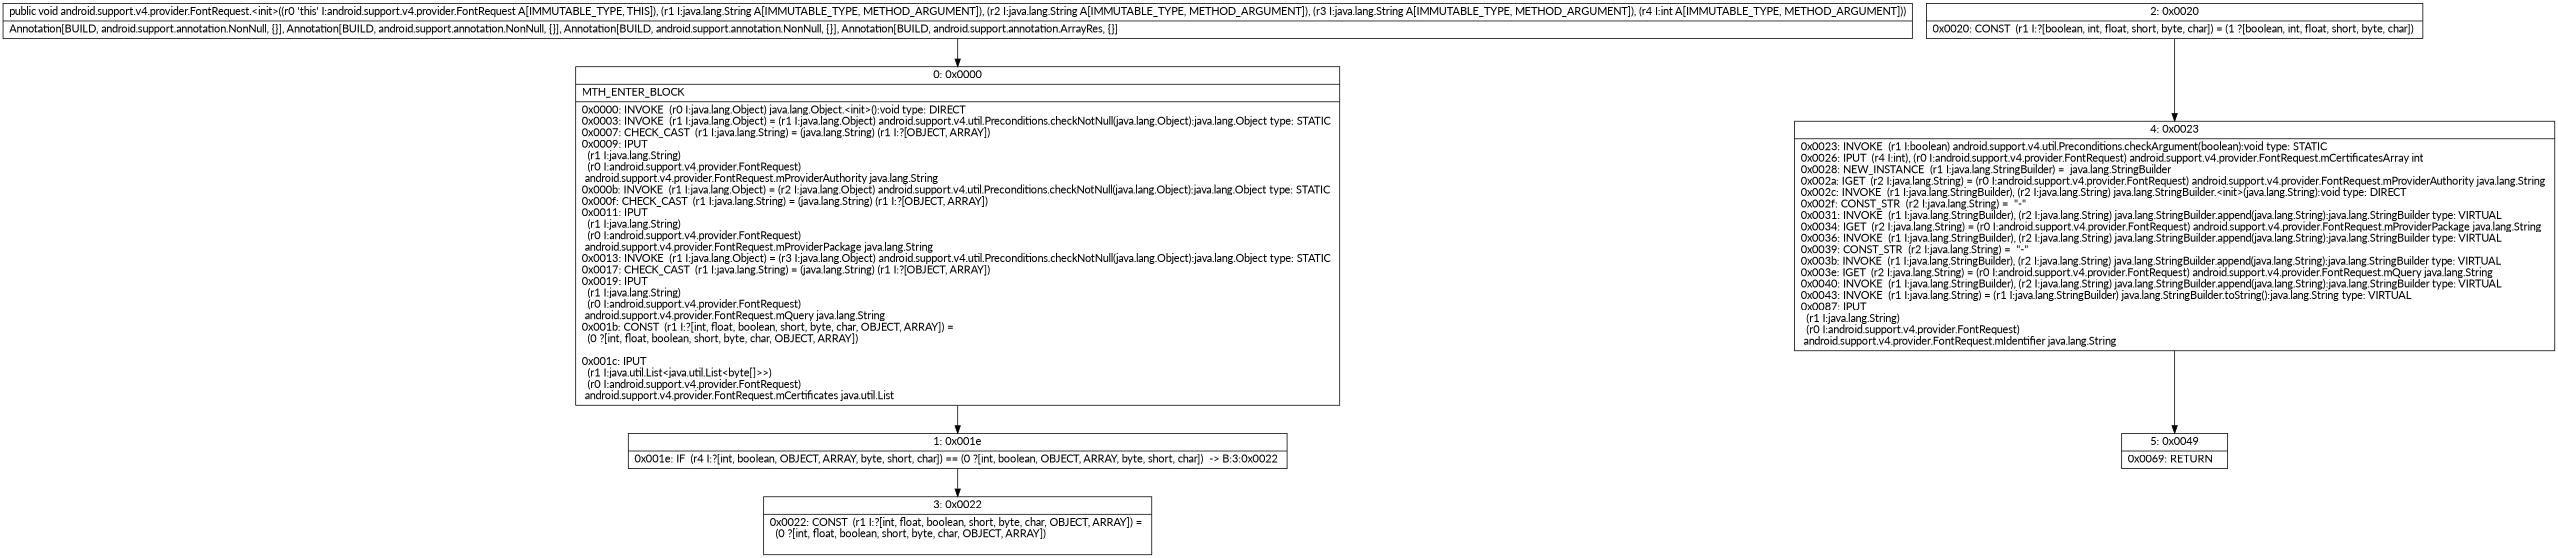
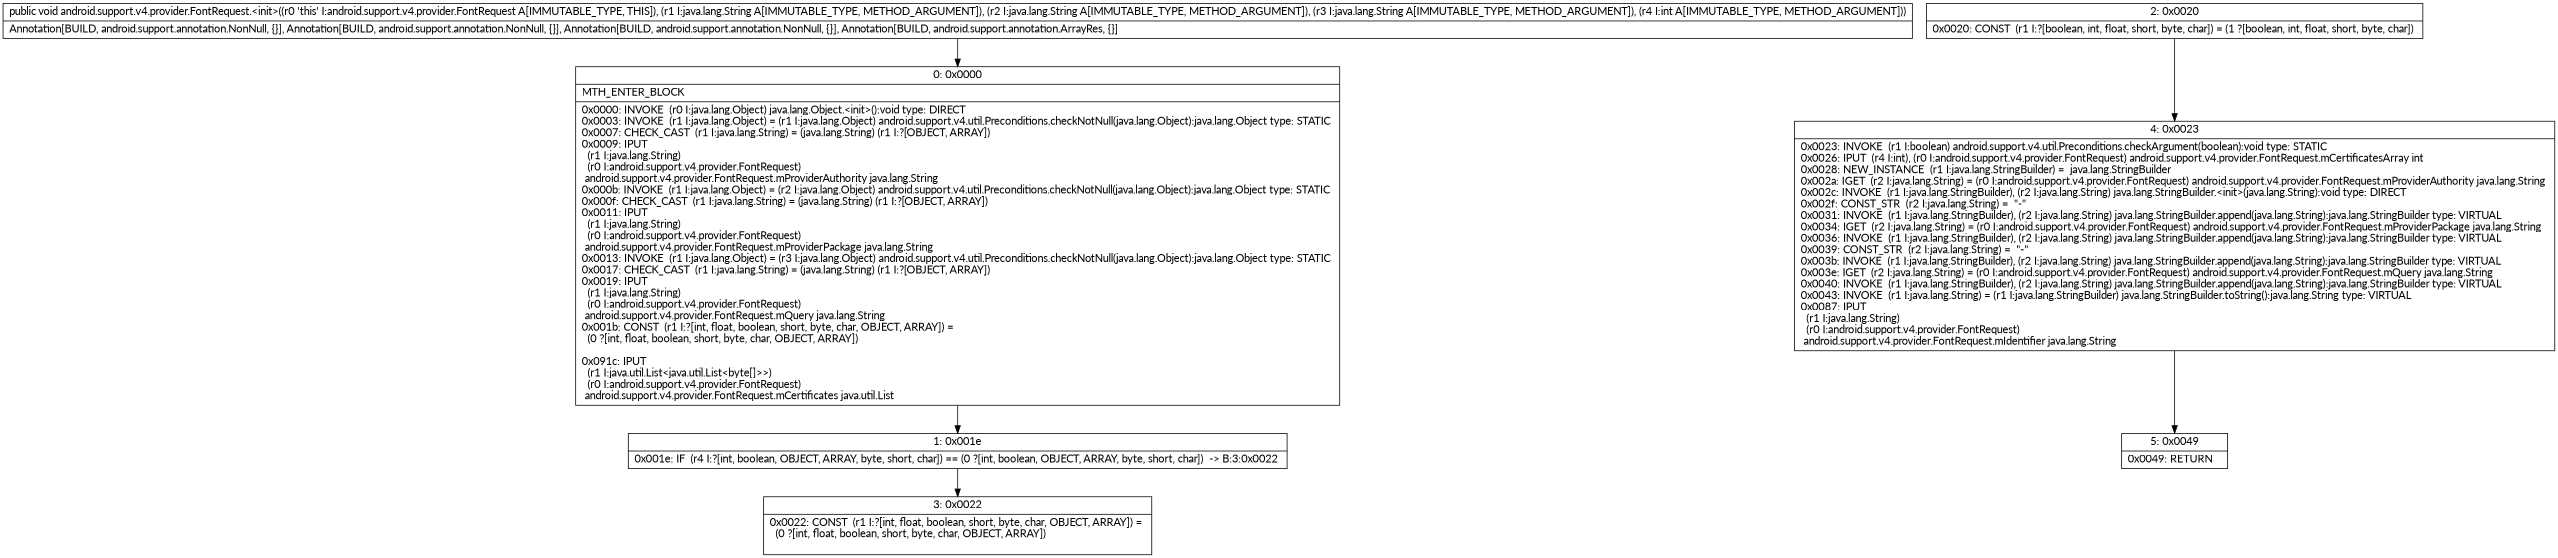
  digraph {
    fontname=Lato
    node [fontname=Lato shape=record]
    edge [fontname=Lato]
-   n1 [label="{0\:\ 0x0000|MTH_ENTER_BLOCK\l|0x0000: INVOKE  (r0 I:java.lang.Object) java.lang.Object.\<init\>():void type: DIRECT \l0x0003: INVOKE  (r1 I:java.lang.Object) = (r1 I:java.lang.Object) android.support.v4.util.Preconditions.checkNotNull(java.lang.Object):java.lang.Object type: STATIC \l0x0007: CHECK_CAST  (r1 I:java.lang.String) = (java.lang.String) (r1 I:?[OBJECT, ARRAY]) \l0x0009: IPUT  \l  (r1 I:java.lang.String)\l  (r0 I:android.support.v4.provider.FontRequest)\l android.support.v4.provider.FontRequest.mProviderAuthority java.lang.String \l0x000b: INVOKE  (r1 I:java.lang.Object) = (r2 I:java.lang.Object) android.support.v4.util.Preconditions.checkNotNull(java.lang.Object):java.lang.Object type: STATIC \l0x000f: CHECK_CAST  (r1 I:java.lang.String) = (java.lang.String) (r1 I:?[OBJECT, ARRAY]) \l0x0011: IPUT  \l  (r1 I:java.lang.String)\l  (r0 I:android.support.v4.provider.FontRequest)\l android.support.v4.provider.FontRequest.mProviderPackage java.lang.String \l0x0013: INVOKE  (r1 I:java.lang.Object) = (r3 I:java.lang.Object) android.support.v4.util.Preconditions.checkNotNull(java.lang.Object):java.lang.Object type: STATIC \l0x0017: CHECK_CAST  (r1 I:java.lang.String) = (java.lang.String) (r1 I:?[OBJECT, ARRAY]) \l0x0019: IPUT  \l  (r1 I:java.lang.String)\l  (r0 I:android.support.v4.provider.FontRequest)\l android.support.v4.provider.FontRequest.mQuery java.lang.String \l0x001b: CONST  (r1 I:?[int, float, boolean, short, byte, char, OBJECT, ARRAY]) = \l  (0 ?[int, float, boolean, short, byte, char, OBJECT, ARRAY])\l \l0x001c: IPUT  \l  (r1 I:java.util.List\<java.util.List\<byte[]\>\>)\l  (r0 I:android.support.v4.provider.FontRequest)\l android.support.v4.provider.FontRequest.mCertificates java.util.List \l}"]
+   n1 [label="{0\:\ 0x0000|MTH_ENTER_BLOCK\l|0x0000: INVOKE  (r0 I:java.lang.Object) java.lang.Object.\<init\>():void type: DIRECT \l0x0003: INVOKE  (r1 I:java.lang.Object) = (r1 I:java.lang.Object) android.support.v4.util.Preconditions.checkNotNull(java.lang.Object):java.lang.Object type: STATIC \l0x0007: CHECK_CAST  (r1 I:java.lang.String) = (java.lang.String) (r1 I:?[OBJECT, ARRAY]) \l0x0009: IPUT  \l  (r1 I:java.lang.String)\l  (r0 I:android.support.v4.provider.FontRequest)\l android.support.v4.provider.FontRequest.mProviderAuthority java.lang.String \l0x000b: INVOKE  (r1 I:java.lang.Object) = (r2 I:java.lang.Object) android.support.v4.util.Preconditions.checkNotNull(java.lang.Object):java.lang.Object type: STATIC \l0x000f: CHECK_CAST  (r1 I:java.lang.String) = (java.lang.String) (r1 I:?[OBJECT, ARRAY]) \l0x0011: IPUT  \l  (r1 I:java.lang.String)\l  (r0 I:android.support.v4.provider.FontRequest)\l android.support.v4.provider.FontRequest.mProviderPackage java.lang.String \l0x0013: INVOKE  (r1 I:java.lang.Object) = (r3 I:java.lang.Object) android.support.v4.util.Preconditions.checkNotNull(java.lang.Object):java.lang.Object type: STATIC \l0x0017: CHECK_CAST  (r1 I:java.lang.String) = (java.lang.String) (r1 I:?[OBJECT, ARRAY]) \l0x0019: IPUT  \l  (r1 I:java.lang.String)\l  (r0 I:android.support.v4.provider.FontRequest)\l android.support.v4.provider.FontRequest.mQuery java.lang.String \l0x001b: CONST  (r1 I:?[int, float, boolean, short, byte, char, OBJECT, ARRAY]) = \l  (0 ?[int, float, boolean, short, byte, char, OBJECT, ARRAY])\l \l0x091c: IPUT  \l  (r1 I:java.util.List\<java.util.List\<byte[]\>\>)\l  (r0 I:android.support.v4.provider.FontRequest)\l android.support.v4.provider.FontRequest.mCertificates java.util.List \l}"]
    n2 [label="{1\:\ 0x001e|0x001e: IF  (r4 I:?[int, boolean, OBJECT, ARRAY, byte, short, char]) == (0 ?[int, boolean, OBJECT, ARRAY, byte, short, char])  \-\> B:3:0x0022 \l}"]
    n3 [label="{3\:\ 0x0022|0x0022: CONST  (r1 I:?[int, float, boolean, short, byte, char, OBJECT, ARRAY]) = \l  (0 ?[int, float, boolean, short, byte, char, OBJECT, ARRAY])\l \l}"]
    n4 [label="{2\:\ 0x0020|0x0020: CONST  (r1 I:?[boolean, int, float, short, byte, char]) = (1 ?[boolean, int, float, short, byte, char]) \l}"]
    n5 [label="{4\:\ 0x0023|0x0023: INVOKE  (r1 I:boolean) android.support.v4.util.Preconditions.checkArgument(boolean):void type: STATIC \l0x0026: IPUT  (r4 I:int), (r0 I:android.support.v4.provider.FontRequest) android.support.v4.provider.FontRequest.mCertificatesArray int \l0x0028: NEW_INSTANCE  (r1 I:java.lang.StringBuilder) =  java.lang.StringBuilder \l0x002a: IGET  (r2 I:java.lang.String) = (r0 I:android.support.v4.provider.FontRequest) android.support.v4.provider.FontRequest.mProviderAuthority java.lang.String \l0x002c: INVOKE  (r1 I:java.lang.StringBuilder), (r2 I:java.lang.String) java.lang.StringBuilder.\<init\>(java.lang.String):void type: DIRECT \l0x002f: CONST_STR  (r2 I:java.lang.String) =  \"\-\" \l0x0031: INVOKE  (r1 I:java.lang.StringBuilder), (r2 I:java.lang.String) java.lang.StringBuilder.append(java.lang.String):java.lang.StringBuilder type: VIRTUAL \l0x0034: IGET  (r2 I:java.lang.String) = (r0 I:android.support.v4.provider.FontRequest) android.support.v4.provider.FontRequest.mProviderPackage java.lang.String \l0x0036: INVOKE  (r1 I:java.lang.StringBuilder), (r2 I:java.lang.String) java.lang.StringBuilder.append(java.lang.String):java.lang.StringBuilder type: VIRTUAL \l0x0039: CONST_STR  (r2 I:java.lang.String) =  \"\-\" \l0x003b: INVOKE  (r1 I:java.lang.StringBuilder), (r2 I:java.lang.String) java.lang.StringBuilder.append(java.lang.String):java.lang.StringBuilder type: VIRTUAL \l0x003e: IGET  (r2 I:java.lang.String) = (r0 I:android.support.v4.provider.FontRequest) android.support.v4.provider.FontRequest.mQuery java.lang.String \l0x0040: INVOKE  (r1 I:java.lang.StringBuilder), (r2 I:java.lang.String) java.lang.StringBuilder.append(java.lang.String):java.lang.StringBuilder type: VIRTUAL \l0x0043: INVOKE  (r1 I:java.lang.String) = (r1 I:java.lang.StringBuilder) java.lang.StringBuilder.toString():java.lang.String type: VIRTUAL \l0x0087: IPUT  \l  (r1 I:java.lang.String)\l  (r0 I:android.support.v4.provider.FontRequest)\l android.support.v4.provider.FontRequest.mIdentifier java.lang.String \l}"]
-   n6 [label="{5\:\ 0x0049|0x0069: RETURN   \l}"]
+   n6 [label="{5\:\ 0x0049|0x0049: RETURN   \l}"]
    n7 [label="{public void android.support.v4.provider.FontRequest.\<init\>((r0 'this' I:android.support.v4.provider.FontRequest A[IMMUTABLE_TYPE, THIS]), (r1 I:java.lang.String A[IMMUTABLE_TYPE, METHOD_ARGUMENT]), (r2 I:java.lang.String A[IMMUTABLE_TYPE, METHOD_ARGUMENT]), (r3 I:java.lang.String A[IMMUTABLE_TYPE, METHOD_ARGUMENT]), (r4 I:int A[IMMUTABLE_TYPE, METHOD_ARGUMENT]))  | Annotation[BUILD, android.support.annotation.NonNull, \{\}], Annotation[BUILD, android.support.annotation.NonNull, \{\}], Annotation[BUILD, android.support.annotation.NonNull, \{\}], Annotation[BUILD, android.support.annotation.ArrayRes, \{\}]\l}"]
    n1 -> n2
    n2 -> n3
    n4 -> n5
    n5 -> n6
    n7 -> n1
  }
